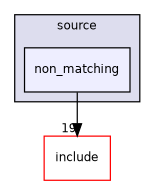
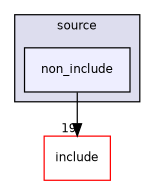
  digraph {
    compound=true
    node [fontname=Helvetica fontsize=10 shape=box style=filled]
-   n1 [fillcolor="#eeeeff" label=non_matching pencolor=black]
+   n1 [fillcolor="#eeeeff" label=non_include pencolor=black]
    n2 [color=red fillcolor=white label=include]
    subgraph cluster_1 {
      bgcolor="#ddddee"
      fontname=Helvetica
      fontsize=10
      label=source
      pencolor=black
      n1
    }
    n1 -> n2 [headlabel=19 labeldistance=1.5 labelfontname=Helvetica labelfontsize=10]
  }
